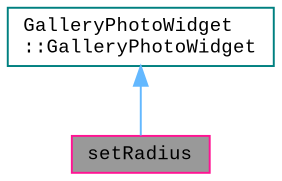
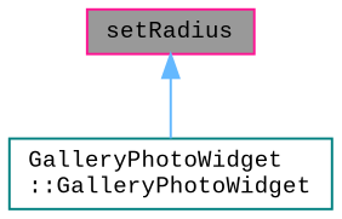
  digraph {
    rankdir=TB
    fontname="Liberation Mono"
    node [fontname="Liberation Mono" fontsize=10 shape=box style=filled]
    n1 [color=deeppink fillcolor=grey60 fontcolor=black height=0.2 label=setRadius width=0.4]
    n2 [color=teal fillcolor=white height=0.2 label="GalleryPhotoWidget\l::GalleryPhotoWidget" width=0.4]
-   n2 -> n1 [color=steelblue1 dir=back fontname="Liberation Mono" fontsize=10 labelfontname=Helvetica labelfontsize=10 style=solid]
+   n1 -> n2 [color=steelblue1 dir=back fontname="Liberation Mono" fontsize=10 labelfontname=Helvetica labelfontsize=10 style=solid]
  }
